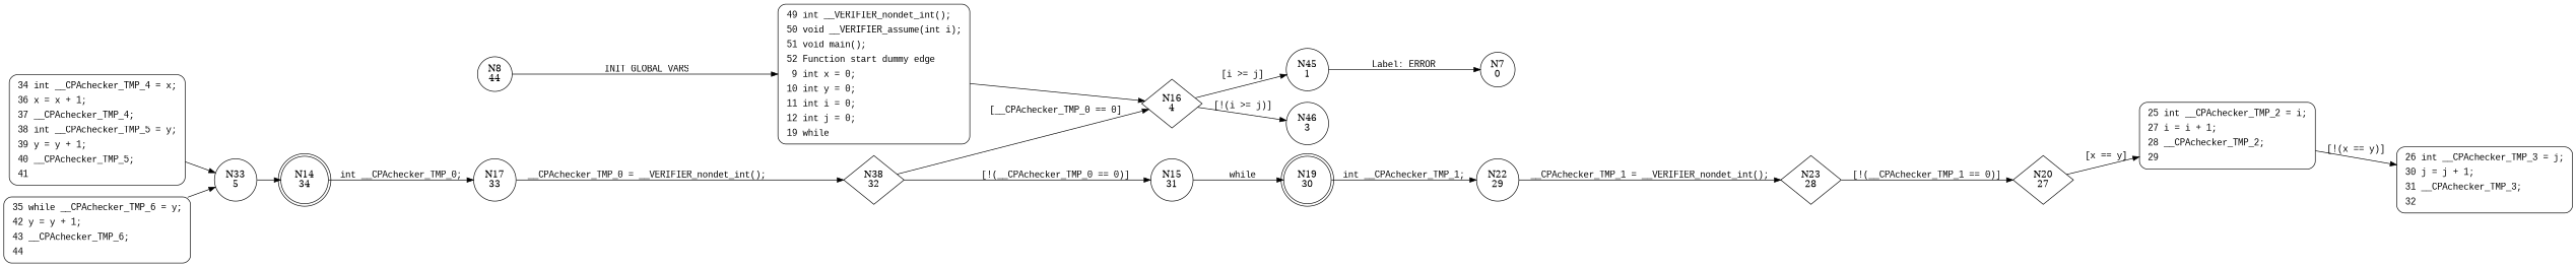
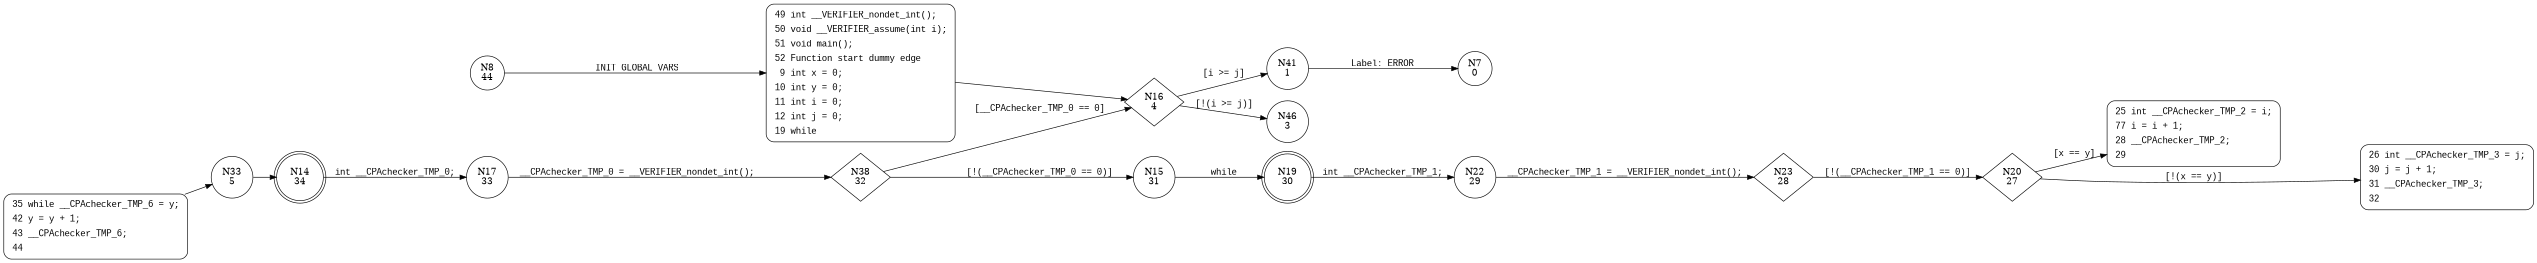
  digraph {
    rankdir=LR
    node [shape=circle]
    edge [fontname="Courier New"]
    n1 [label="N8\n44"]
    n2 [fillcolor=white fontname="Courier New" label=<<table border="0" cellborder="0" cellpadding="3" bgcolor="white"><tr><td align="right">49</td><td align="left">int __VERIFIER_nondet_int();</td></tr><tr><td align="right">50</td><td align="left">void __VERIFIER_assume(int i);</td></tr><tr><td align="right">51</td><td align="left">void main();</td></tr><tr><td align="right">52</td><td align="left">Function start dummy edge</td></tr><tr><td align="right">9</td><td align="left">int x = 0;</td></tr><tr><td align="right">10</td><td align="left">int y = 0;</td></tr><tr><td align="right">11</td><td align="left">int i = 0;</td></tr><tr><td align="right">12</td><td align="left">int j = 0;</td></tr><tr><td align="right">19</td><td align="left">while</td></tr></table>> penwidth=1 shape=Mrecord style="filled,bold"]
    n3 [label="N16\n4" shape=diamond]
    n4 [label="N14\n34" shape=doublecircle]
    n5 [label="N17\n33"]
    n6 [label="N38\n32" shape=diamond]
    n7 [label="N15\n31"]
-   n8 [label="N45\n1"]
+   n8 [label="N41\n1"]
    n9 [label="N46\n3"]
    n10 [label="N19\n30" shape=doublecircle]
    n11 [label="N7\n0"]
    n12 [label="N22\n29"]
    n13 [label="N23\n28" shape=diamond]
    n14 [label="N20\n27" shape=diamond]
-   n15 [fillcolor=white fontname="Courier New" label=<<table border="0" cellborder="0" cellpadding="3" bgcolor="white"><tr><td align="right">25</td><td align="left">int __CPAchecker_TMP_2 = i;</td></tr><tr><td align="right">27</td><td align="left">i = i + 1;</td></tr><tr><td align="right">28</td><td align="left">__CPAchecker_TMP_2;</td></tr><tr><td align="right">29</td><td align="left"></td></tr></table>> penwidth=1 shape=Mrecord style="filled,bold"]
+   n15 [fillcolor=white fontname="Courier New" label=<<table border="0" cellborder="0" cellpadding="3" bgcolor="white"><tr><td align="right">25</td><td align="left">int __CPAchecker_TMP_2 = i;</td></tr><tr><td align="right">77</td><td align="left">i = i + 1;</td></tr><tr><td align="right">28</td><td align="left">__CPAchecker_TMP_2;</td></tr><tr><td align="right">29</td><td align="left"></td></tr></table>> penwidth=1 shape=Mrecord style="filled,bold"]
    n16 [fillcolor=white fontname="Courier New" label=<<table border="0" cellborder="0" cellpadding="3" bgcolor="white"><tr><td align="right">26</td><td align="left">int __CPAchecker_TMP_3 = j;</td></tr><tr><td align="right">30</td><td align="left">j = j + 1;</td></tr><tr><td align="right">31</td><td align="left">__CPAchecker_TMP_3;</td></tr><tr><td align="right">32</td><td align="left"></td></tr></table>> penwidth=1 shape=Mrecord style="filled,bold"]
-   n17 [fillcolor=white fontname="Courier New" label=<<table border="0" cellborder="0" cellpadding="3" bgcolor="white"><tr><td align="right">34</td><td align="left">int __CPAchecker_TMP_4 = x;</td></tr><tr><td align="right">36</td><td align="left">x = x + 1;</td></tr><tr><td align="right">37</td><td align="left">__CPAchecker_TMP_4;</td></tr><tr><td align="right">38</td><td align="left">int __CPAchecker_TMP_5 = y;</td></tr><tr><td align="right">39</td><td align="left">y = y + 1;</td></tr><tr><td align="right">40</td><td align="left">__CPAchecker_TMP_5;</td></tr><tr><td align="right">41</td><td align="left"></td></tr></table>> penwidth=1 shape=Mrecord style="filled,bold"]
    n18 [label="N33\n5"]
    n19 [fillcolor=white fontname="Courier New" label=<<table border="0" cellborder="0" cellpadding="3" bgcolor="white"><tr><td align="right">35</td><td align="left">while __CPAchecker_TMP_6 = y;</td></tr><tr><td align="right">42</td><td align="left">y = y + 1;</td></tr><tr><td align="right">43</td><td align="left">__CPAchecker_TMP_6;</td></tr><tr><td align="right">44</td><td align="left"></td></tr></table>> penwidth=1 shape=Mrecord style="filled,bold"]
    n1 -> n2 [label="INIT GLOBAL VARS"]
    n2 -> n3 [fontname=""]
    n3 -> n8 [label="[i >= j]"]
    n3 -> n9 [label="[!(i >= j)]"]
    n4 -> n5 [label="int __CPAchecker_TMP_0;"]
    n5 -> n6 [label="__CPAchecker_TMP_0 = __VERIFIER_nondet_int();"]
    n6 -> n3 [label="[__CPAchecker_TMP_0 == 0]"]
    n6 -> n7 [label="[!(__CPAchecker_TMP_0 == 0)]"]
    n7 -> n10 [label=while]
    n8 -> n11 [label="Label: ERROR"]
    n10 -> n12 [label="int __CPAchecker_TMP_1;"]
    n12 -> n13 [label="__CPAchecker_TMP_1 = __VERIFIER_nondet_int();"]
    n13 -> n14 [label="[!(__CPAchecker_TMP_1 == 0)]"]
    n14 -> n15 [label="[x == y]"]
-   n15 -> n16 [label="[!(x == y)]"]
-   n17 -> n18 [fontname=""]
+   n14 -> n16 [label="[!(x == y)]"]
    n18 -> n4
    n19 -> n18 [fontname=""]
  }
